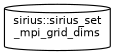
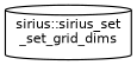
  digraph {
    rankdir=LR
-   n1 [color=black fillcolor=white fontname=Helvetica fontsize=10 height=0.2 label="sirius::sirius_set\l_mpi_grid_dims" shape=cylinder style=filled width=0.4]
+   n1 [color=black fillcolor=white fontname=Helvetica fontsize=10 height=0.2 label="sirius::sirius_set\l_set_grid_dims" shape=cylinder style=filled width=0.4]
  }
